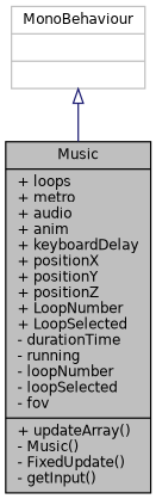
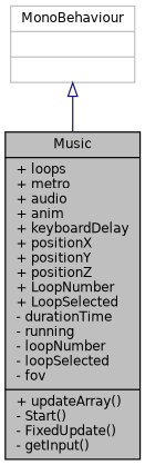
  digraph {
    node [fontname=Helvetica fontsize=10 shape=record style=filled]
-   n1 [color=black fillcolor=grey75 fontcolor=black height=0.2 label="{Music\n|+ loops\l+ metro\l+ audio\l+ anim\l+ keyboardDelay\l+ positionX\l+ positionY\l+ positionZ\l+ LoopNumber\l+ LoopSelected\l- durationTime\l- running\l- loopNumber\l- loopSelected\l- fov\l|+ updateArray()\l- Music()\l- FixedUpdate()\l- getInput()\l}" width=0.4]
+   n1 [color=black fillcolor=grey75 fontcolor=black height=0.2 label="{Music\n|+ loops\l+ metro\l+ audio\l+ anim\l+ keyboardDelay\l+ positionX\l+ positionY\l+ positionZ\l+ LoopNumber\l+ LoopSelected\l- durationTime\l- running\l- loopNumber\l- loopSelected\l- fov\l|+ updateArray()\l- Start()\l- FixedUpdate()\l- getInput()\l}" width=0.4]
    n2 [color=grey75 fillcolor=white height=0.2 label="{MonoBehaviour\n||}" width=0.4]
    n2 -> n1 [arrowtail=onormal color=midnightblue dir=back fontname=Helvetica fontsize=10 labelfontname=Helvetica labelfontsize=10 style=solid]
  }
